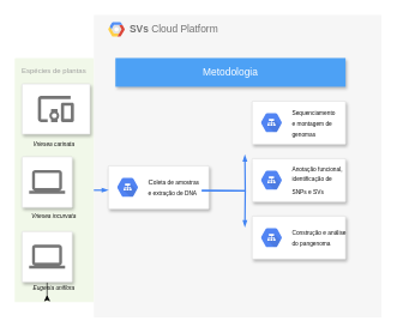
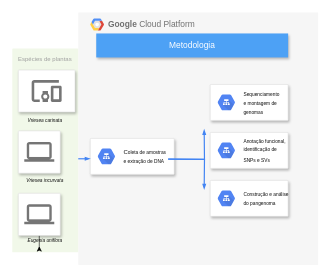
  <mxCell id="0" />
  <mxCell id="1" parent="0" />
- <mxCell id="2" value="&lt;b&gt;SVs &lt;/b&gt;Cloud Platform" style="fillColor=#F6F6F6;strokeColor=none;shadow=0;gradientColor=none;fontSize=14;align=left;spacing=10;fontColor=#717171;9E9E9E;verticalAlign=top;spacingTop=-4;fontStyle=0;spacingLeft=40;html=1;" parent="1" vertex="1"><mxGeometry x="130" y="20" width="400" height="421" as="geometry" /></mxCell>
+ <mxCell id="2" value="&lt;b&gt;Google &lt;/b&gt;Cloud Platform" style="fillColor=#F6F6F6;strokeColor=none;shadow=0;gradientColor=none;fontSize=14;align=left;spacing=10;fontColor=#717171;9E9E9E;verticalAlign=top;spacingTop=-4;fontStyle=0;spacingLeft=40;html=1;" parent="1" vertex="1"><mxGeometry x="130" y="20" width="400" height="421" as="geometry" /></mxCell>
  <mxCell id="3" value="" style="shape=mxgraph.gcp2.google_cloud_platform;fillColor=#F6F6F6;strokeColor=none;shadow=0;gradientColor=none;" parent="2" vertex="1"><mxGeometry width="23" height="20" relative="1" as="geometry"><mxPoint x="20" y="10" as="offset" /></mxGeometry></mxCell>
  <mxCell id="4" value="" style="strokeColor=#dddddd;fillColor=#ffffff;shadow=1;strokeWidth=1;rounded=1;absoluteArcSize=1;arcSize=2;fontSize=11;fontColor=#9E9E9E;align=center;html=1;" vertex="1" parent="2"><mxGeometry x="220" y="280" width="130" height="60" as="geometry" /></mxCell>
  <mxCell id="5" value="&lt;div&gt;&lt;font style=&quot;font-size: 8px;&quot; color=&quot;#0D0D0D&quot;&gt;Construção e análise&lt;/font&gt;&lt;/div&gt;&lt;div&gt;&lt;font style=&quot;font-size: 8px;&quot; color=&quot;#0D0D0D&quot;&gt; do pangenoma&lt;/font&gt;&lt;/div&gt;" style="dashed=0;connectable=0;html=1;fillColor=#5184F3;strokeColor=none;shape=mxgraph.gcp2.hexIcon;prIcon=cloud_load_balancing;part=1;labelPosition=right;verticalLabelPosition=middle;align=left;verticalAlign=middle;spacingLeft=5;fontColor=#999999;fontSize=12;" vertex="1" parent="4"><mxGeometry y="0.5" width="44" height="39" relative="1" as="geometry"><mxPoint x="5" y="-19.5" as="offset" /></mxGeometry></mxCell>
  <mxCell id="6" value="" style="strokeColor=#dddddd;fillColor=#ffffff;shadow=1;strokeWidth=1;rounded=1;absoluteArcSize=1;arcSize=2;fontSize=11;fontColor=#9E9E9E;align=center;html=1;" vertex="1" parent="2"><mxGeometry x="220" y="120" width="130" height="60" as="geometry" /></mxCell>
  <mxCell id="7" value="&lt;div align=&quot;left&quot;&gt;&lt;font style=&quot;font-size: 8px;&quot; face=&quot;Helvetica&quot; color=&quot;#0D0D0D&quot;&gt;Sequenciamento &lt;br&gt;&lt;/font&gt;&lt;/div&gt;&lt;div align=&quot;left&quot;&gt;&lt;font style=&quot;font-size: 8px;&quot; face=&quot;Helvetica&quot; color=&quot;#0D0D0D&quot;&gt;e montagem de &lt;br&gt;&lt;/font&gt;&lt;/div&gt;&lt;div align=&quot;left&quot;&gt;&lt;font style=&quot;font-size: 8px;&quot; face=&quot;Helvetica&quot; color=&quot;#0D0D0D&quot;&gt;genomas&lt;/font&gt;&lt;/div&gt;" style="dashed=0;connectable=0;html=1;fillColor=#5184F3;strokeColor=none;shape=mxgraph.gcp2.hexIcon;prIcon=cloud_load_balancing;part=1;labelPosition=right;verticalLabelPosition=middle;align=left;verticalAlign=middle;spacingLeft=5;fontColor=#999999;fontSize=12;" vertex="1" parent="6"><mxGeometry y="0.5" width="44" height="39" relative="1" as="geometry"><mxPoint x="5" y="-19.5" as="offset" /></mxGeometry></mxCell>
  <mxCell id="8" value="" style="strokeColor=#dddddd;fillColor=#ffffff;shadow=1;strokeWidth=1;rounded=1;absoluteArcSize=1;arcSize=2;fontSize=11;fontColor=#9E9E9E;align=center;html=1;" vertex="1" parent="2"><mxGeometry x="220" y="200" width="130" height="60" as="geometry" /></mxCell>
  <mxCell id="9" value="&lt;div&gt;&lt;font style=&quot;font-size: 8px;&quot; color=&quot;#0D0D0D&quot;&gt;Anotação funcional,&lt;/font&gt;&lt;/div&gt;&lt;div&gt;&lt;font style=&quot;font-size: 8px;&quot; color=&quot;#0D0D0D&quot;&gt; identificação de&lt;/font&gt;&lt;/div&gt;&lt;div&gt;&lt;font style=&quot;font-size: 8px;&quot;&gt;&lt;font color=&quot;#0D0D0D&quot;&gt; SNPs e SVs&lt;/font&gt;&lt;span style=&quot;font-size: 12pt; font-family: Arial, sans-serif; color: rgb(0, 0, 0); background-color: transparent; font-weight: 700; font-style: italic; font-variant: normal; text-decoration: none; vertical-align: baseline;&quot;&gt;&lt;/span&gt;&lt;/font&gt;&lt;/div&gt;" style="dashed=0;connectable=0;html=1;fillColor=#5184F3;strokeColor=none;shape=mxgraph.gcp2.hexIcon;prIcon=cloud_load_balancing;part=1;labelPosition=right;verticalLabelPosition=middle;align=left;verticalAlign=middle;spacingLeft=5;fontColor=#999999;fontSize=12;" vertex="1" parent="8"><mxGeometry y="0.5" width="44" height="39" relative="1" as="geometry"><mxPoint x="5" y="-19.5" as="offset" /></mxGeometry></mxCell>
  <mxCell id="10" value="" style="strokeColor=#dddddd;fillColor=#ffffff;shadow=1;strokeWidth=1;rounded=1;absoluteArcSize=1;arcSize=2;fontSize=11;fontColor=#9E9E9E;align=center;html=1;" vertex="1" parent="2"><mxGeometry x="20" y="210" width="140" height="60" as="geometry" /></mxCell>
  <mxCell id="11" value="&lt;div style=&quot;font-size: 11px;&quot;&gt;&lt;font style=&quot;font-size: 10px;&quot; color=&quot;#0D0D0D&quot;&gt;C&lt;font style=&quot;font-size: 8px;&quot;&gt;oleta de amostras&lt;/font&gt;&lt;/font&gt;&lt;/div&gt;&lt;div style=&quot;font-size: 11px;&quot;&gt;&lt;font style=&quot;font-size: 10px;&quot; color=&quot;#0D0D0D&quot;&gt;&lt;font style=&quot;font-size: 8px;&quot;&gt;e extração de DNA&lt;/font&gt;&lt;/font&gt;&lt;/div&gt;" style="dashed=0;connectable=0;html=1;fillColor=#5184F3;strokeColor=none;shape=mxgraph.gcp2.hexIcon;prIcon=cloud_load_balancing;part=1;labelPosition=right;verticalLabelPosition=middle;align=left;verticalAlign=middle;spacingLeft=5;fontColor=#999999;fontSize=12;" vertex="1" parent="10"><mxGeometry y="0.5" width="44" height="39" relative="1" as="geometry"><mxPoint x="5" y="-19.5" as="offset" /></mxGeometry></mxCell>
- <mxCell id="12" value="&amp;nbsp;&amp;nbsp;&amp;nbsp;&amp;nbsp;&amp;nbsp;&amp;nbsp;&amp;nbsp;&amp;nbsp;&amp;nbsp;&amp;nbsp;&amp;nbsp;&amp;nbsp;&amp;nbsp;&amp;nbsp;&amp;nbsp;&amp;nbsp;&amp;nbsp; Metodologia" style="fillColor=#4DA1F5;strokeColor=none;shadow=1;gradientColor=none;fontSize=14;align=left;spacingLeft=50;fontColor=#ffffff;html=1;" parent="2" vertex="1"><mxGeometry x="30" y="60" width="320" height="40" as="geometry" /></mxCell>
+ <mxCell id="12" value="&amp;nbsp;&amp;nbsp;&amp;nbsp;&amp;nbsp;&amp;nbsp;&amp;nbsp;&amp;nbsp;&amp;nbsp;&amp;nbsp;&amp;nbsp;&amp;nbsp;&amp;nbsp;&amp;nbsp;&amp;nbsp;&amp;nbsp;&amp;nbsp;&amp;nbsp; Metodologia" style="fillColor=#4DA1F5;strokeColor=none;shadow=1;gradientColor=none;fontSize=14;align=left;spacingLeft=50;fontColor=#ffffff;html=1;" parent="2" vertex="1"><mxGeometry x="30" y="35" width="320" height="40" as="geometry" /></mxCell>
  <mxCell id="13" value="&lt;div&gt;&lt;font style=&quot;font-size: 10px;&quot;&gt;Espécies de plantas &lt;/font&gt;&lt;br&gt;&lt;/div&gt;&lt;div&gt;&lt;br&gt;&lt;/div&gt;&lt;div&gt;&lt;br&gt;&lt;/div&gt;&lt;div&gt;&lt;br&gt;&lt;/div&gt;&lt;div&gt;&lt;br&gt;&lt;/div&gt;&lt;div&gt;&lt;br&gt;&lt;/div&gt;&lt;div&gt;&lt;br&gt;&lt;/div&gt;&lt;div align=&quot;center&quot;&gt;&lt;font style=&quot;font-size: 8px;&quot; color=&quot;#0D0D0D&quot;&gt;&lt;i&gt;Vriesea carinata&lt;/i&gt;&lt;/font&gt;&lt;/div&gt;&lt;div align=&quot;center&quot;&gt;&lt;font style=&quot;font-size: 8px;&quot; color=&quot;#0D0D0D&quot;&gt;&lt;i&gt;&lt;br&gt;&lt;/i&gt;&lt;/font&gt;&lt;/div&gt;&lt;div align=&quot;center&quot;&gt;&lt;font style=&quot;font-size: 8px;&quot; color=&quot;#0D0D0D&quot;&gt;&lt;i&gt;&lt;br&gt;&lt;/i&gt;&lt;/font&gt;&lt;/div&gt;&lt;div align=&quot;center&quot;&gt;&lt;font style=&quot;font-size: 8px;&quot; color=&quot;#0D0D0D&quot;&gt;&lt;i&gt;&lt;br&gt;&lt;/i&gt;&lt;/font&gt;&lt;/div&gt;&lt;div align=&quot;center&quot;&gt;&lt;font style=&quot;font-size: 8px;&quot; color=&quot;#0D0D0D&quot;&gt;&lt;i&gt;&lt;br&gt;&lt;/i&gt;&lt;/font&gt;&lt;/div&gt;&lt;div align=&quot;center&quot;&gt;&lt;font style=&quot;font-size: 8px;&quot; color=&quot;#0D0D0D&quot;&gt;&lt;i&gt;&lt;br&gt;&lt;/i&gt;&lt;/font&gt;&lt;/div&gt;&lt;div align=&quot;center&quot;&gt;&lt;font style=&quot;font-size: 8px;&quot; color=&quot;#0D0D0D&quot;&gt;&lt;i&gt;&lt;br&gt;&lt;/i&gt;&lt;/font&gt;&lt;/div&gt;&lt;div align=&quot;center&quot;&gt;&lt;font style=&quot;font-size: 8px;&quot; color=&quot;#0D0D0D&quot;&gt;&lt;i&gt;Vriesea incurvata&lt;/i&gt;&lt;/font&gt;&lt;/div&gt;&lt;div align=&quot;center&quot;&gt;&lt;font style=&quot;font-size: 8px;&quot; color=&quot;#0D0D0D&quot;&gt;&lt;i&gt;&lt;br&gt;&lt;/i&gt;&lt;/font&gt;&lt;/div&gt;&lt;div align=&quot;center&quot;&gt;&lt;font style=&quot;font-size: 8px;&quot; color=&quot;#0D0D0D&quot;&gt;&lt;i&gt;&lt;br&gt;&lt;/i&gt;&lt;/font&gt;&lt;/div&gt;&lt;div align=&quot;center&quot;&gt;&lt;font style=&quot;font-size: 8px;&quot; color=&quot;#0D0D0D&quot;&gt;&lt;i&gt;&lt;br&gt;&lt;/i&gt;&lt;/font&gt;&lt;/div&gt;&lt;div align=&quot;center&quot;&gt;&lt;font style=&quot;font-size: 8px;&quot; color=&quot;#0D0D0D&quot;&gt;&lt;i&gt;&lt;br&gt;&lt;/i&gt;&lt;/font&gt;&lt;/div&gt;&lt;div align=&quot;center&quot;&gt;&lt;font style=&quot;font-size: 8px;&quot; color=&quot;#0D0D0D&quot;&gt;&lt;i&gt;&lt;br&gt;&lt;/i&gt;&lt;/font&gt;&lt;/div&gt;&lt;div align=&quot;center&quot;&gt;&lt;font style=&quot;font-size: 8px;&quot; color=&quot;#0D0D0D&quot;&gt;&lt;i&gt;&lt;br&gt;&lt;/i&gt;&lt;/font&gt;&lt;/div&gt;&lt;div align=&quot;center&quot;&gt;&lt;font style=&quot;font-size: 8px;&quot; color=&quot;#0D0D0D&quot;&gt;&lt;i&gt;Eugenia uniflora&lt;br&gt;&lt;/i&gt;&lt;/font&gt;&lt;/div&gt;" style="rounded=1;absoluteArcSize=1;arcSize=2;html=1;strokeColor=none;gradientColor=none;shadow=0;dashed=0;fontSize=12;fontColor=#9E9E9E;align=left;verticalAlign=top;spacing=10;spacingTop=-4;fillColor=#F1F8E9;" parent="1" vertex="1"><mxGeometry x="20" y="80" width="110" height="340" as="geometry" /></mxCell>
  <mxCell id="14" value="" style="strokeColor=#dddddd;fillColor=#ffffff;shadow=1;strokeWidth=1;rounded=1;absoluteArcSize=1;arcSize=2;labelPosition=center;verticalLabelPosition=middle;align=center;verticalAlign=bottom;spacingLeft=0;fontColor=#999999;fontSize=12;whiteSpace=wrap;spacingBottom=2;html=1;" parent="1" vertex="1"><mxGeometry x="30" y="116" width="94.58" height="70" as="geometry" /></mxCell>
  <mxCell id="15" value="" style="dashed=0;connectable=0;html=1;fillColor=#757575;strokeColor=none;shape=mxgraph.gcp2.mobile_devices;part=1;" parent="14" vertex="1"><mxGeometry x="0.5" width="50" height="36.5" relative="1" as="geometry"><mxPoint x="-25" y="16.75" as="offset" /></mxGeometry></mxCell>
  <mxCell id="16" value="" style="shape=image;verticalLabelPosition=bottom;labelBackgroundColor=default;verticalAlign=top;aspect=fixed;imageAspect=0;image=https://cdn.awsli.com.br/600x450/441/441644/produto/15188177/42219eb388.jpg;" vertex="1" parent="14"><mxGeometry width="94.58" height="70" as="geometry" /></mxCell>
  <mxCell id="17" style="edgeStyle=elbowEdgeStyle;rounded=0;elbow=vertical;html=1;labelBackgroundColor=none;startFill=1;startSize=4;endArrow=blockThin;endFill=1;endSize=4;jettySize=auto;orthogonalLoop=1;strokeColor=#4284F3;strokeWidth=2;fontSize=12;fontColor=#000000;align=left;dashed=0;" parent="1" source="13" edge="1"><mxGeometry relative="1" as="geometry"><mxPoint x="150" y="264.429" as="targetPoint" /></mxGeometry></mxCell>
  <mxCell id="18" value="" style="strokeColor=#dddddd;fillColor=#ffffff;shadow=1;strokeWidth=1;rounded=1;absoluteArcSize=1;arcSize=2;labelPosition=center;verticalLabelPosition=middle;align=center;verticalAlign=bottom;spacingLeft=0;fontColor=#999999;fontSize=12;whiteSpace=wrap;spacingBottom=2;html=1;" parent="1" vertex="1"><mxGeometry x="30" y="217.5" width="70" height="70.5" as="geometry" /></mxCell>
  <mxCell id="19" value="" style="dashed=0;connectable=0;html=1;fillColor=#757575;strokeColor=none;shape=mxgraph.gcp2.laptop;part=1;" parent="18" vertex="1"><mxGeometry x="0.5" width="50" height="33" relative="1" as="geometry"><mxPoint x="-25" y="18.5" as="offset" /></mxGeometry></mxCell>
  <mxCell id="20" value="" style="shape=image;verticalLabelPosition=bottom;labelBackgroundColor=default;verticalAlign=top;aspect=fixed;imageAspect=0;image=https://static.inaturalist.org/photos/111612415/large.jpeg;" vertex="1" parent="18"><mxGeometry x="1.85" y="9.989" width="45.379" height="60.511" as="geometry" /></mxCell>
  <mxCell id="21" style="edgeStyle=orthogonalEdgeStyle;rounded=0;elbow=vertical;html=1;labelBackgroundColor=none;startFill=1;startSize=4;endArrow=blockThin;endFill=1;endSize=4;jettySize=auto;orthogonalLoop=1;strokeColor=#4284F3;strokeWidth=2;fontSize=12;fontColor=#000000;align=left;dashed=0;" parent="1" edge="1"><mxGeometry relative="1" as="geometry"><mxPoint x="280" y="264.486" as="sourcePoint" /><mxPoint x="340" y="215" as="targetPoint" /></mxGeometry></mxCell>
  <mxCell id="22" style="edgeStyle=orthogonalEdgeStyle;rounded=0;elbow=vertical;html=1;labelBackgroundColor=none;startFill=1;startSize=4;endArrow=blockThin;endFill=1;endSize=4;jettySize=auto;orthogonalLoop=1;strokeColor=#4284F3;strokeWidth=2;fontSize=12;fontColor=#000000;align=left;dashed=0;" parent="1" edge="1"><mxGeometry relative="1" as="geometry"><mxPoint x="280" y="264.486" as="sourcePoint" /><mxPoint x="340" y="315" as="targetPoint" /></mxGeometry></mxCell>
  <mxCell id="23" style="edgeStyle=orthogonalEdgeStyle;rounded=0;orthogonalLoop=1;jettySize=auto;html=1;" edge="1" parent="1" source="24"><mxGeometry relative="1" as="geometry"><mxPoint x="65" y="410" as="targetPoint" /></mxGeometry></mxCell>
  <mxCell id="24" value="" style="strokeColor=#dddddd;fillColor=#ffffff;shadow=1;strokeWidth=1;rounded=1;absoluteArcSize=1;arcSize=2;labelPosition=center;verticalLabelPosition=middle;align=center;verticalAlign=bottom;spacingLeft=0;fontColor=#999999;fontSize=12;whiteSpace=wrap;spacingBottom=2;html=1;" vertex="1" parent="1"><mxGeometry x="30" y="321.5" width="70" height="70.58" as="geometry" /></mxCell>
  <mxCell id="25" value="" style="dashed=0;connectable=0;html=1;fillColor=#757575;strokeColor=none;shape=mxgraph.gcp2.laptop;part=1;" vertex="1" parent="24"><mxGeometry x="0.5" width="50" height="33" relative="1" as="geometry"><mxPoint x="-25" y="18.5" as="offset" /></mxGeometry></mxCell>
  <mxCell id="26" value="" style="shape=image;verticalLabelPosition=bottom;labelBackgroundColor=default;verticalAlign=top;aspect=fixed;imageAspect=0;image=https://dw0jruhdg6fis.cloudfront.net/producao/31004543/G/whatsapp_image_2022_02_16_at_10.11.31_am.jpeg;" vertex="1" parent="24"><mxGeometry x="-5.4" y="10.25" width="75.4" height="50.08" as="geometry" /></mxCell>
